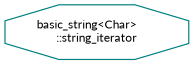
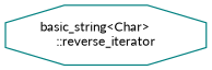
  digraph {
    rankdir=LR
    fontname=Lato
-   n1 [color=teal fontname=Lato fontsize=10 height=0.2 label="basic_string\<Char\>\l::string_iterator" shape=octagon width=0.4]
+   n1 [color=teal fontname=Lato fontsize=10 height=0.2 label="basic_string\<Char\>\l::reverse_iterator" shape=octagon width=0.4]
  }
